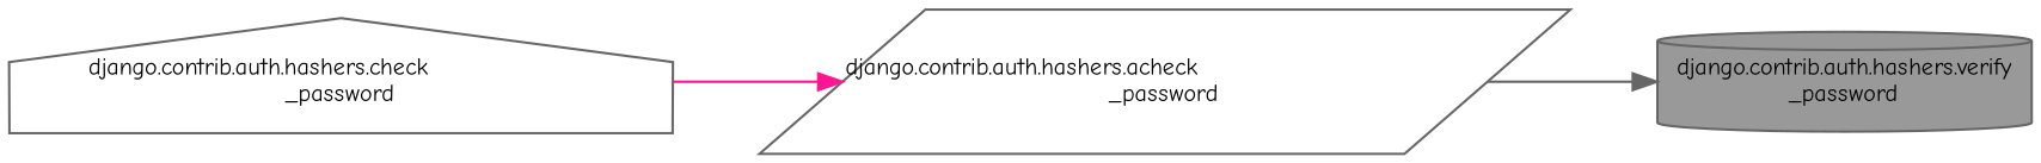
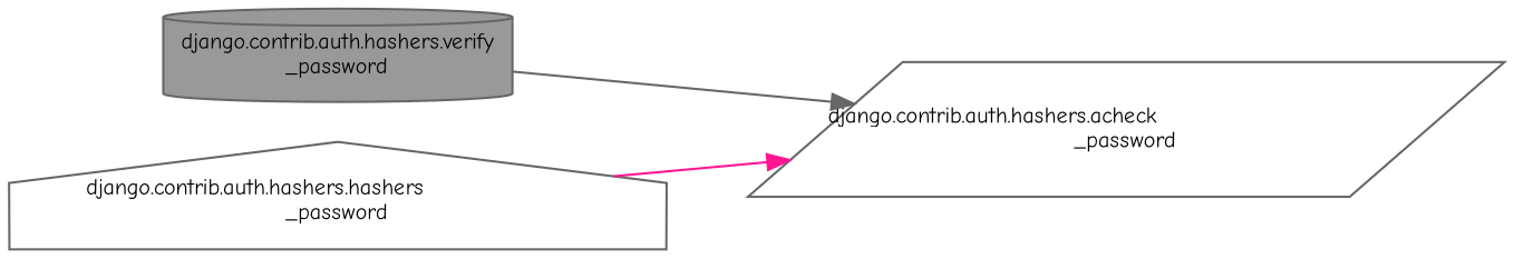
  digraph {
    fontname="Comic Neue"
    rankdir=RL
    node [color=grey40 fillcolor=white fontname="Comic Neue" fontsize=10 style=filled]
    edge [dir=back fontname="Comic Neue" fontsize=10 labelfontname=Helvetica labelfontsize=10 style=solid]
    n1 [color=gray40 fillcolor=grey60 fontcolor=black height=0.2 label="django.contrib.auth.hashers.verify\l_password" shape=cylinder width=0.4]
    n2 [height=0.2 label="django.contrib.auth.hashers.acheck\l_password" shape=parallelogram width=0.4]
-   n3 [height=0.2 label="django.contrib.auth.hashers.check\l_password" shape=house width=0.4]
-   n1 -> n2 [color=gray40]
+   n3 [height=0.2 label="django.contrib.auth.hashers.hashers\l_password" shape=house width=0.4]
+   n2 -> n1 [color=gray40]
    n2 -> n3 [color=deeppink]
  }
